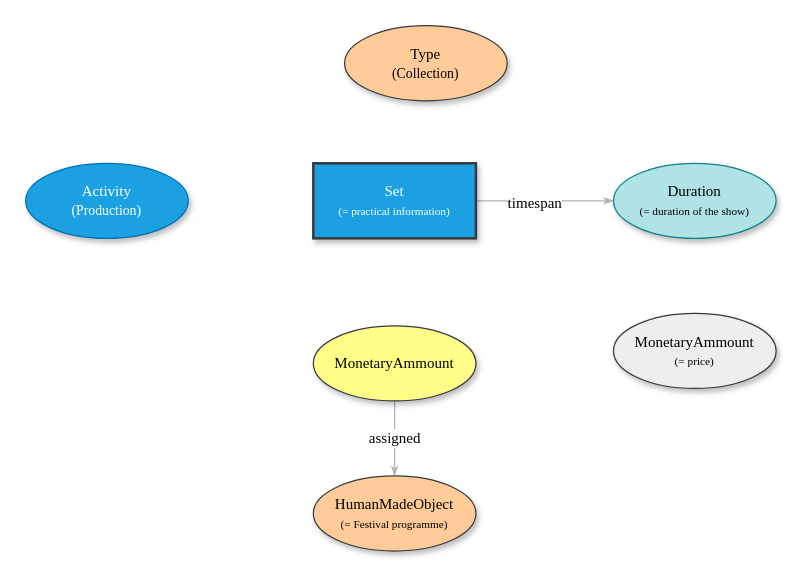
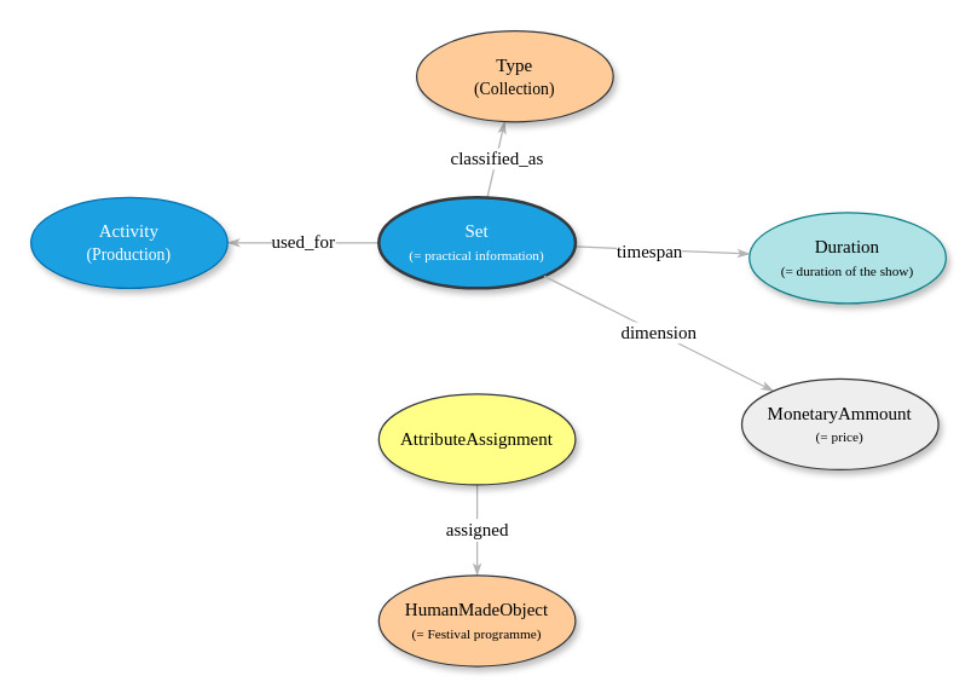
  <mxCell id="0" />
  <mxCell id="1" parent="0" />
  <mxCell id="2" style="edgeStyle=none;rounded=1;html=1;labelBackgroundColor=none;startArrow=none;startFill=0;startSize=5;endArrow=classicThin;endFill=1;endSize=5;jettySize=auto;orthogonalLoop=1;strokeColor=#B3B3B3;strokeWidth=1;fontFamily=Verdana;fontSize=12" parent="1" source="6" target="7" edge="1"><mxGeometry relative="1" as="geometry" /></mxCell>
  <mxCell id="3" value="&lt;font face=&quot;Verdana&quot; style=&quot;font-size: 12px; background-color: rgb(255, 255, 255);&quot;&gt;timespan&lt;/font&gt;" style="edgeLabel;html=1;align=center;verticalAlign=middle;resizable=0;points=[];" parent="2" vertex="1" connectable="0"><mxGeometry x="-0.16" y="-1" relative="1" as="geometry"><mxPoint as="offset" /></mxGeometry></mxCell>
- <mxCell id="6" value="&lt;span&gt;&lt;font style=&quot;color: rgb(255, 255, 255);&quot;&gt;Set&lt;/font&gt;&lt;/span&gt;&lt;div style=&quot;color: rgb(0, 0, 0);&quot;&gt;&lt;font style=&quot;font-size: 9px; color: rgb(255, 255, 255);&quot;&gt;(= practical information&lt;/font&gt;&lt;span style=&quot;color: light-dark(rgb(255, 255, 255), rgb(18, 18, 18)); font-size: 9px; background-color: transparent;&quot;&gt;)&lt;/span&gt;&lt;/div&gt;" style="whiteSpace=wrap;html=1;shadow=1;comic=0;labelBackgroundColor=none;strokeWidth=2;fontFamily=Verdana;fontSize=12;align=center;fillColor=#1ba1e2;fontColor=#ffffff;strokeColor=#36393D;rounded=0;" parent="1" vertex="1"><mxGeometry x="250" y="130" width="130" height="60" as="geometry" /></mxCell>
- <mxCell id="7" value="&lt;span&gt;Duration&lt;/span&gt;&lt;div&gt;&lt;span&gt;&lt;font style=&quot;font-size: 9px;&quot;&gt;(= duration of the show)&lt;/font&gt;&lt;/span&gt;&lt;/div&gt;" style="ellipse;whiteSpace=wrap;html=1;rounded=0;shadow=1;comic=0;labelBackgroundColor=none;strokeWidth=1;fontFamily=Verdana;fontSize=12;align=center;fillColor=#b0e3e6;strokeColor=#0e8088;" parent="1" vertex="1"><mxGeometry x="490" y="130" width="130" height="60" as="geometry" /></mxCell>
+ <mxCell id="4" value="&lt;span style=&quot;background-color: rgb(255, 255, 255);&quot;&gt;used_for&lt;/span&gt;" style="edgeStyle=none;rounded=1;html=1;labelBackgroundColor=none;startArrow=none;startFill=0;startSize=5;endArrow=classicThin;endFill=1;endSize=5;jettySize=auto;orthogonalLoop=1;strokeColor=#B3B3B3;strokeWidth=1;fontFamily=Verdana;fontSize=12" parent="1" source="6" target="9" edge="1"><mxGeometry relative="1" as="geometry" /></mxCell>
+ <mxCell id="5" value="&lt;span style=&quot;background-color: rgb(255, 255, 255);&quot;&gt;classified_as&lt;/span&gt;" style="edgeStyle=none;rounded=1;html=1;labelBackgroundColor=none;startArrow=none;startFill=0;startSize=5;endArrow=classicThin;endFill=1;endSize=5;jettySize=auto;orthogonalLoop=1;strokeColor=#B3B3B3;strokeWidth=1;fontFamily=Verdana;fontSize=12" parent="1" source="6" target="8" edge="1"><mxGeometry relative="1" as="geometry" /></mxCell>
+ <mxCell id="6" value="&lt;span&gt;&lt;font style=&quot;color: rgb(255, 255, 255);&quot;&gt;Set&lt;/font&gt;&lt;/span&gt;&lt;div style=&quot;color: rgb(0, 0, 0);&quot;&gt;&lt;font style=&quot;font-size: 9px; color: rgb(255, 255, 255);&quot;&gt;(= practical information&lt;/font&gt;&lt;span style=&quot;color: light-dark(rgb(255, 255, 255), rgb(18, 18, 18)); font-size: 9px; background-color: transparent;&quot;&gt;)&lt;/span&gt;&lt;/div&gt;" style="ellipse;whiteSpace=wrap;html=1;rounded=0;shadow=1;comic=0;labelBackgroundColor=none;strokeWidth=2;fontFamily=Verdana;fontSize=12;align=center;fillColor=#1ba1e2;fontColor=#ffffff;strokeColor=#36393D;" parent="1" vertex="1"><mxGeometry x="250" y="130" width="130" height="60" as="geometry" /></mxCell>
+ <mxCell id="7" value="&lt;span&gt;Duration&lt;/span&gt;&lt;div&gt;&lt;span&gt;&lt;font style=&quot;font-size: 9px;&quot;&gt;(= duration of the show)&lt;/font&gt;&lt;/span&gt;&lt;/div&gt;" style="ellipse;whiteSpace=wrap;html=1;rounded=0;shadow=1;comic=0;labelBackgroundColor=none;strokeWidth=1;fontFamily=Verdana;fontSize=12;align=center;fillColor=#b0e3e6;strokeColor=#0e8088;" parent="1" vertex="1"><mxGeometry x="495" y="140" width="130" height="60" as="geometry" /></mxCell>
  <mxCell id="8" value="&lt;span&gt;Type&lt;/span&gt;&lt;div&gt;&lt;span&gt;&lt;font style=&quot;font-size: 11px;&quot;&gt;(Collection)&lt;/font&gt;&lt;/span&gt;&lt;/div&gt;" style="ellipse;whiteSpace=wrap;html=1;rounded=0;shadow=1;comic=0;labelBackgroundColor=none;strokeWidth=1;fontFamily=Verdana;fontSize=12;align=center;fillColor=#ffcc99;strokeColor=#36393d;" parent="1" vertex="1"><mxGeometry x="275" y="20" width="130" height="60" as="geometry" /></mxCell>
  <mxCell id="9" value="Activity&lt;div&gt;&lt;font style=&quot;font-size: 11px;&quot;&gt;(Production)&lt;/font&gt;&lt;/div&gt;" style="ellipse;whiteSpace=wrap;html=1;rounded=0;shadow=1;comic=0;labelBackgroundColor=none;strokeWidth=1;fontFamily=Verdana;fontSize=12;align=center;rotation=0;fillColor=#1ba1e2;fontColor=#ffffff;strokeColor=#006EAF;" parent="1" vertex="1"><mxGeometry x="20" y="130" width="130" height="60" as="geometry" /></mxCell>
+ <mxCell id="10" value="&lt;span style=&quot;background-color: rgb(255, 255, 255);&quot;&gt;dimension&lt;/span&gt;" style="edgeStyle=none;rounded=1;html=1;labelBackgroundColor=none;startArrow=none;startFill=0;startSize=5;endArrow=classicThin;endFill=1;endSize=5;jettySize=auto;orthogonalLoop=1;strokeColor=#B3B3B3;strokeWidth=1;fontFamily=Verdana;fontSize=12" parent="1" source="6" target="11" edge="1"><mxGeometry relative="1" as="geometry"><mxPoint x="210" y="30" as="sourcePoint" /></mxGeometry></mxCell>
  <mxCell id="11" value="&lt;span style=&quot;color: rgb(0, 0, 0);&quot;&gt;MonetaryAmmount&lt;/span&gt;&lt;div style=&quot;color: rgb(0, 0, 0);&quot;&gt;&lt;font style=&quot;font-size: 9px;&quot;&gt;(=&amp;nbsp;&lt;/font&gt;&lt;span style=&quot;font-size: 9px; background-color: transparent;&quot;&gt;price)&lt;/span&gt;&lt;/div&gt;" style="ellipse;whiteSpace=wrap;html=1;rounded=0;shadow=1;comic=0;labelBackgroundColor=none;strokeWidth=1;fontFamily=Verdana;fontSize=12;align=center;rotation=0;fillColor=#eeeeee;strokeColor=#36393d;" parent="1" vertex="1"><mxGeometry x="490" y="250" width="130" height="60" as="geometry" /></mxCell>
  <mxCell id="12" value="assigned" style="edgeStyle=none;rounded=1;html=1;labelBackgroundColor=#FFFFFF;startArrow=none;startFill=0;startSize=5;endArrow=classicThin;endFill=1;endSize=5;jettySize=auto;orthogonalLoop=1;strokeColor=#B3B3B3;strokeWidth=1;fontFamily=Verdana;fontSize=12" parent="1" source="14" target="13" edge="1"><mxGeometry relative="1" as="geometry"><mxPoint x="300" y="420" as="sourcePoint" /></mxGeometry></mxCell>
  <mxCell id="13" value="HumanMadeObject&lt;br&gt;&lt;div&gt;&lt;span&gt;&lt;font style=&quot;font-size: 9px;&quot;&gt;(= Festival programme)&lt;/font&gt;&lt;/span&gt;&lt;/div&gt;" style="ellipse;whiteSpace=wrap;html=1;rounded=0;shadow=1;comic=0;labelBackgroundColor=none;strokeWidth=1;fontFamily=Verdana;fontSize=12;align=center;fillColor=#ffcc99;strokeColor=#36393d;" parent="1" vertex="1"><mxGeometry x="250" y="380" width="130" height="60" as="geometry" /></mxCell>
- <mxCell id="14" value="&lt;div&gt;&lt;font style=&quot;&quot;&gt;MonetaryAmmount&lt;/font&gt;&lt;/div&gt;" style="ellipse;whiteSpace=wrap;html=1;rounded=0;shadow=1;comic=0;labelBackgroundColor=none;strokeWidth=1;fontFamily=Verdana;fontSize=12;align=center;fillColor=#ffff88;strokeColor=#36393d;" parent="1" vertex="1"><mxGeometry x="250" y="260" width="130" height="60" as="geometry" /></mxCell>
+ <mxCell id="14" value="&lt;div&gt;&lt;font style=&quot;&quot;&gt;AttributeAssignment&lt;/font&gt;&lt;/div&gt;" style="ellipse;whiteSpace=wrap;html=1;rounded=0;shadow=1;comic=0;labelBackgroundColor=none;strokeWidth=1;fontFamily=Verdana;fontSize=12;align=center;fillColor=#ffff88;strokeColor=#36393d;" parent="1" vertex="1"><mxGeometry x="250" y="260" width="130" height="60" as="geometry" /></mxCell>
